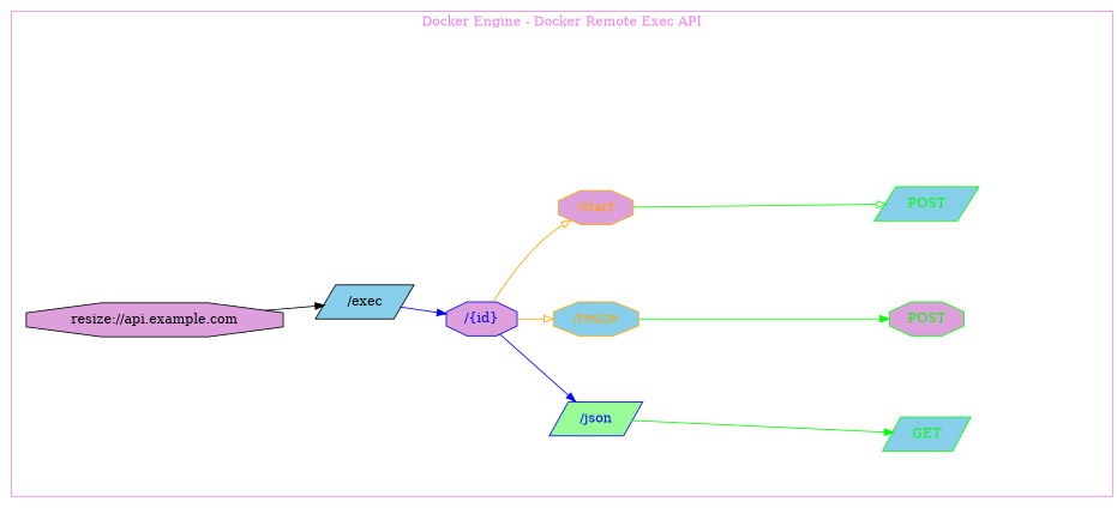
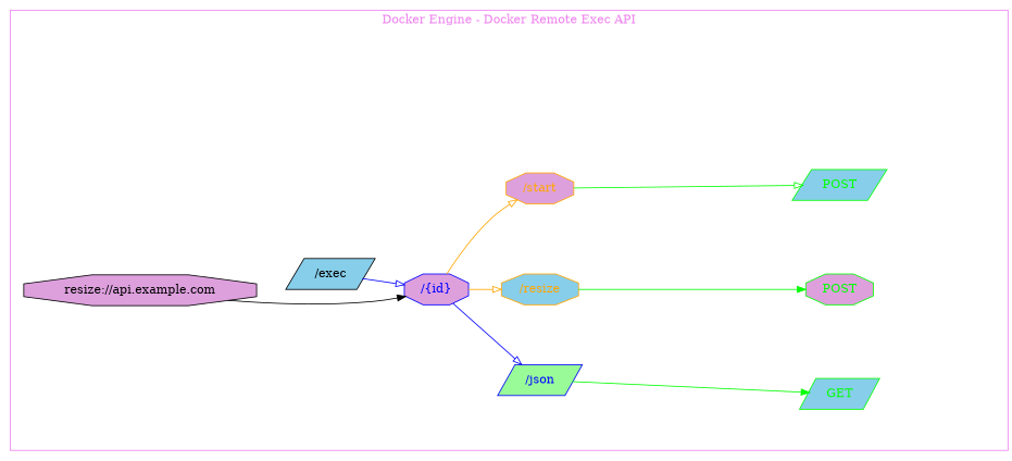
  digraph {
    rankdir=LR
    node [color=green fillcolor=skyblue fontcolor=green shape=octagon style=filled]
    edge [arrowhead=normal color=green fontcolor=green]
    n1 [label=GET shape=parallelogram]
    n2 [color=blue fillcolor=palegreen fontcolor=blue label="/json" shape=parallelogram]
    n3 [fillcolor=plum label=POST]
    n4 [color=orange fontcolor=orange label="/resize"]
    n5 [label=POST shape=parallelogram]
    n6 [color=orange fillcolor=plum fontcolor=orange label="/start"]
    n7 [color=blue fillcolor=plum fontcolor=blue label="/{id}"]
    n8 [color=black fontcolor=black label="/exec" shape=parallelogram]
    n9 [color=black fillcolor=plum fontcolor=black label="resize://api.example.com"]
    subgraph cluster_1 {
      color=violet
      fontcolor=violet
      label="Docker Engine - Docker Remote Exec API"
      subgraph cluster_2 {
        color=white
        fontcolor=white
        label="Docker Engine - Docker Remote Exec API"
        n9
        subgraph cluster_3 {
          color=white
          fontcolor=white
          label="Docker Engine - Docker Remote Exec API"
          n8
          subgraph cluster_4 {
            color=white
            fontcolor=white
            label="Docker Engine - Docker Remote Exec API"
            n7
            subgraph cluster_5 {
              color=white
              fontcolor=white
              label="Docker Engine - Docker Remote Exec API"
              n2
              subgraph cluster_6 {
                color=white
                fontcolor=white
                label="Docker Engine - Docker Remote Exec API"
                n1
              }
            }
            subgraph cluster_7 {
              color=white
              fontcolor=white
              label="Docker Engine - Docker Remote Exec API"
              n4
              subgraph cluster_8 {
                color=white
                fontcolor=white
                label="Docker Engine - Docker Remote Exec API"
                n3
              }
            }
            subgraph cluster_9 {
              color=white
              fontcolor=white
              label="Docker Engine - Docker Remote Exec API"
              n6
              subgraph cluster_10 {
                color=white
                fontcolor=white
                label="Docker Engine - Docker Remote Exec API"
                n5
              }
            }
          }
        }
      }
    }
    n2 -> n1
    n4 -> n3
    n6 -> n5 [arrowhead=onormal]
-   n7 -> n2 [color=blue fontcolor=blue]
+   n7 -> n2 [arrowhead=onormal color=blue fontcolor=blue]
    n7 -> n4 [arrowhead=onormal color=orange fontcolor=orange]
    n7 -> n6 [arrowhead=onormal color=orange fontcolor=orange]
-   n8 -> n7 [color=blue fontcolor=blue]
-   n9 -> n8 [color=black fontcolor=black]
+   n8 -> n7 [arrowhead=onormal color=blue fontcolor=blue]
+   n9 -> n7 [color=black fontcolor=black]
  }
